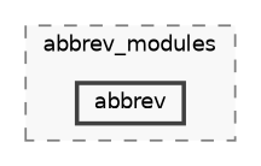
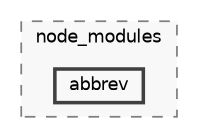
  digraph {
    compound=true
    n1 [color=grey25 fillcolor="#f8f8f8" fontname=Helvetica fontsize=10 height=0.2 label=abbrev shape=box style="filled,bold" width=0.4]
    subgraph cluster_1 {
      bgcolor="#f8f8f8"
      fontname=Helvetica
      fontsize=10
-     label=abbrev_modules
+     label=node_modules
      pencolor=grey50
      style="filled,dashed"
      n1
    }
  }
